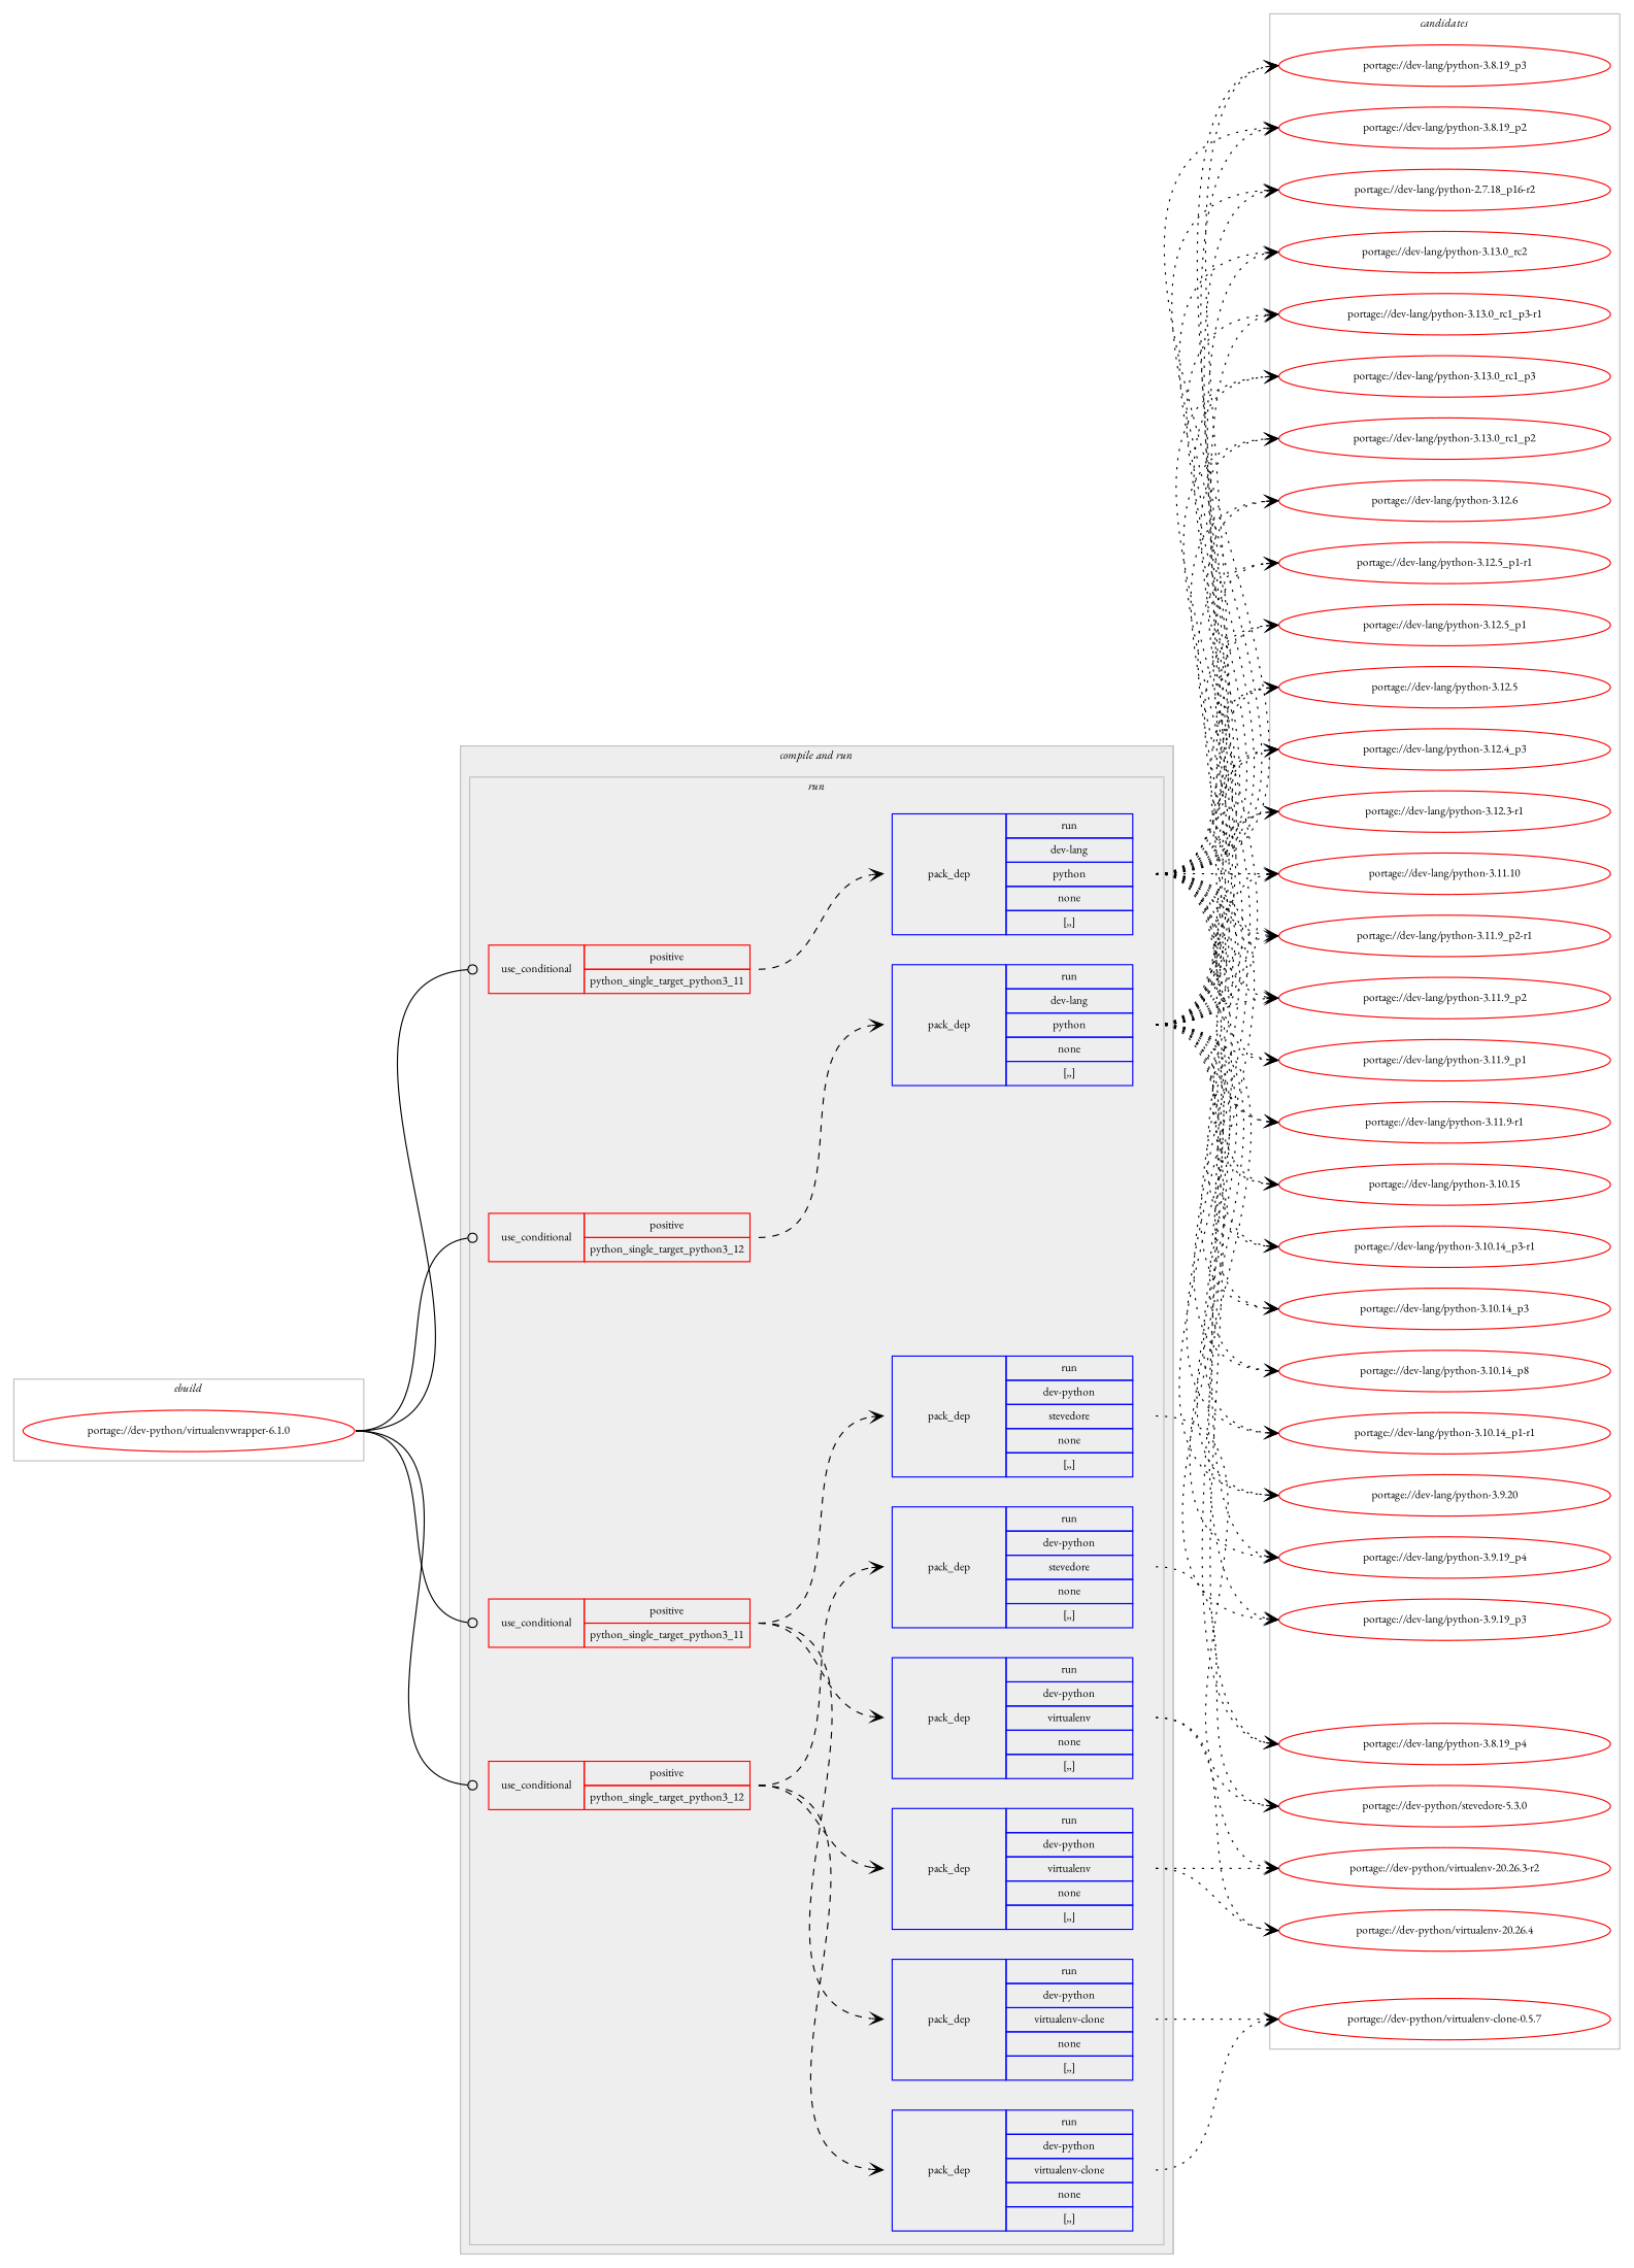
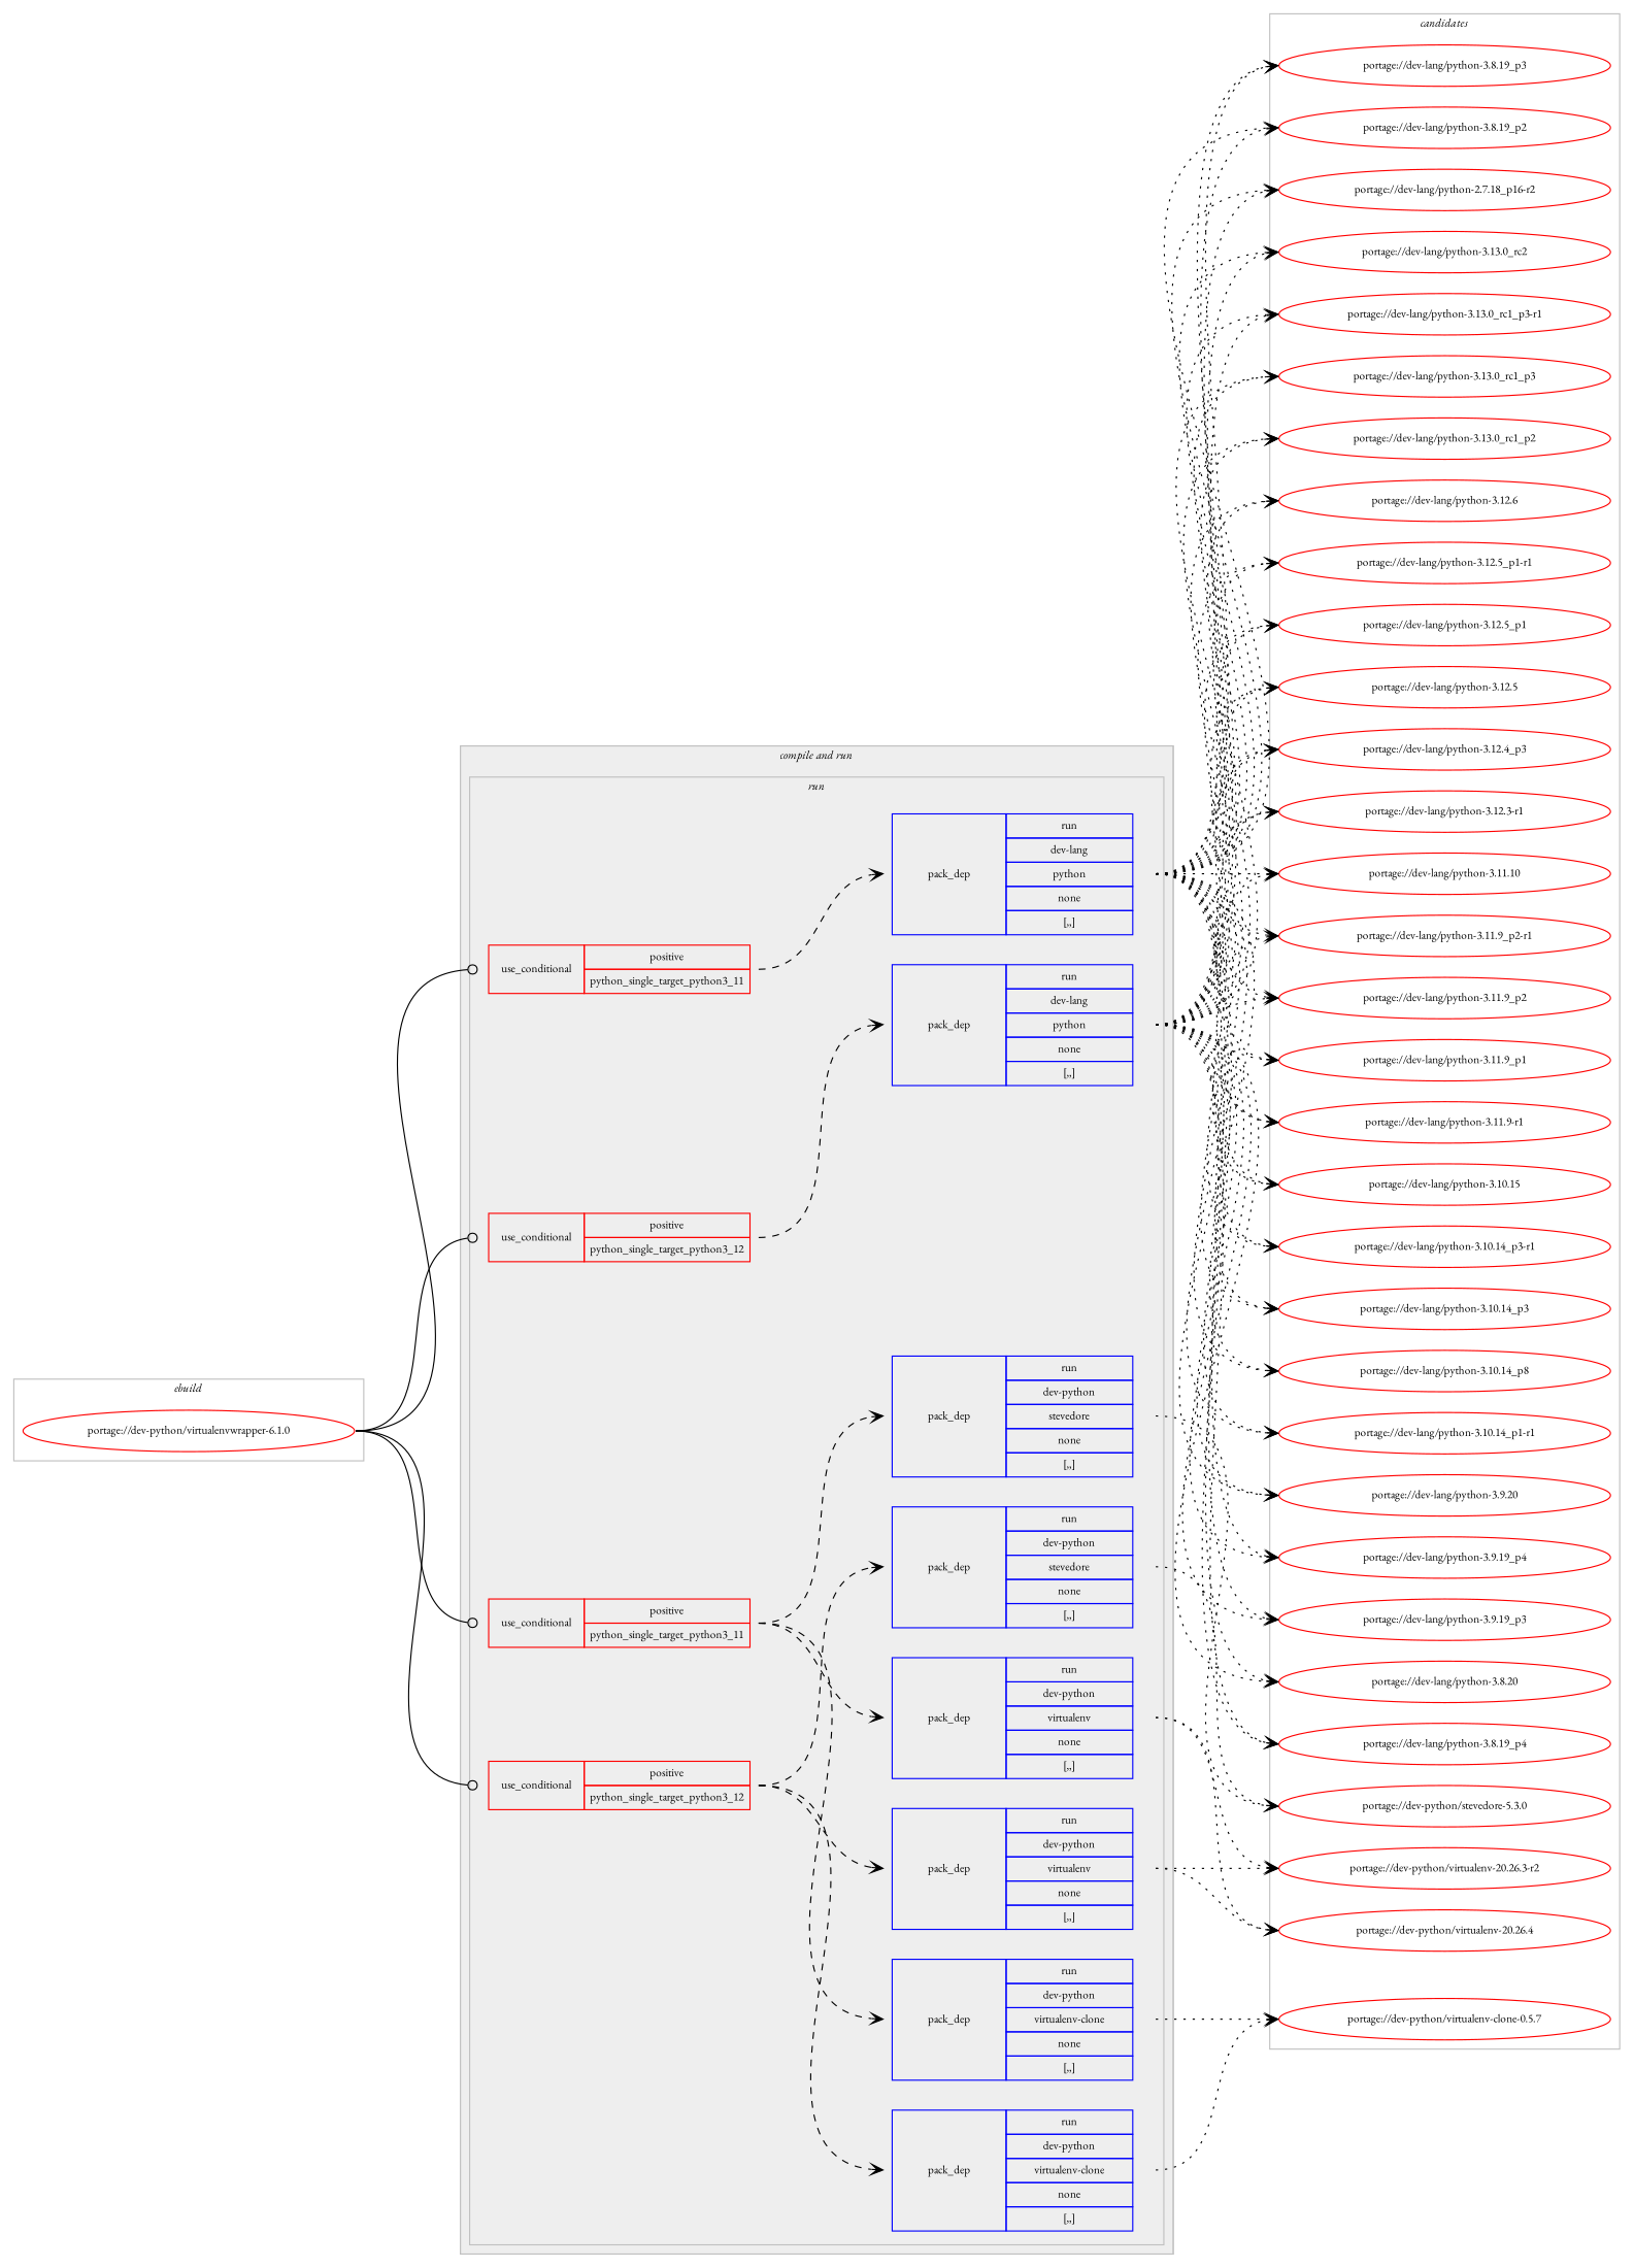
  digraph {
    compound=true
    concentrate=true
    fontname="EB Garamond"
    fontsize=10
    newrank=true
    rankdir=LR
    ranksep=1.5
    node [color=red fontname="EB Garamond" fontsize=10]
    edge [arrowhead=vee fontname="EB Garamond" headport=w style=dotted tailport=e weight=100]
    n1 [label="portage://dev-python/virtualenvwrapper-6.1.0" width=4]
    n2 [color=blue label=<<TABLE BORDER="0" CELLBORDER="1" CELLSPACING="0" CELLPADDING="4" WIDTH="220"><TR><TD ROWSPAN="6" CELLPADDING="30">pack_dep</TD></TR><TR><TD WIDTH="110">run</TD></TR><TR><TD>dev-lang</TD></TR><TR><TD>python</TD></TR><TR><TD>none</TD></TR><TR><TD>[,,]</TD></TR></TABLE>> shape=none]
    n3 [label=<<TABLE BORDER="0" CELLBORDER="1" CELLSPACING="0" CELLPADDING="4"><TR><TD ROWSPAN="3" CELLPADDING="10">use_conditional</TD></TR><TR><TD>positive</TD></TR><TR><TD>python_single_target_python3_11</TD></TR></TABLE>> shape=none]
    n4 [color=blue label=<<TABLE BORDER="0" CELLBORDER="1" CELLSPACING="0" CELLPADDING="4" WIDTH="220"><TR><TD ROWSPAN="6" CELLPADDING="30">pack_dep</TD></TR><TR><TD WIDTH="110">run</TD></TR><TR><TD>dev-python</TD></TR><TR><TD>stevedore</TD></TR><TR><TD>none</TD></TR><TR><TD>[,,]</TD></TR></TABLE>> shape=none]
    n5 [color=blue label=<<TABLE BORDER="0" CELLBORDER="1" CELLSPACING="0" CELLPADDING="4" WIDTH="220"><TR><TD ROWSPAN="6" CELLPADDING="30">pack_dep</TD></TR><TR><TD WIDTH="110">run</TD></TR><TR><TD>dev-python</TD></TR><TR><TD>virtualenv</TD></TR><TR><TD>none</TD></TR><TR><TD>[,,]</TD></TR></TABLE>> shape=none]
    n6 [color=blue label=<<TABLE BORDER="0" CELLBORDER="1" CELLSPACING="0" CELLPADDING="4" WIDTH="220"><TR><TD ROWSPAN="6" CELLPADDING="30">pack_dep</TD></TR><TR><TD WIDTH="110">run</TD></TR><TR><TD>dev-python</TD></TR><TR><TD>virtualenv-clone</TD></TR><TR><TD>none</TD></TR><TR><TD>[,,]</TD></TR></TABLE>> shape=none]
    n7 [label=<<TABLE BORDER="0" CELLBORDER="1" CELLSPACING="0" CELLPADDING="4"><TR><TD ROWSPAN="3" CELLPADDING="10">use_conditional</TD></TR><TR><TD>positive</TD></TR><TR><TD>python_single_target_python3_11</TD></TR></TABLE>> shape=none]
    n8 [color=blue label=<<TABLE BORDER="0" CELLBORDER="1" CELLSPACING="0" CELLPADDING="4" WIDTH="220"><TR><TD ROWSPAN="6" CELLPADDING="30">pack_dep</TD></TR><TR><TD WIDTH="110">run</TD></TR><TR><TD>dev-lang</TD></TR><TR><TD>python</TD></TR><TR><TD>none</TD></TR><TR><TD>[,,]</TD></TR></TABLE>> shape=none]
    n9 [label=<<TABLE BORDER="0" CELLBORDER="1" CELLSPACING="0" CELLPADDING="4"><TR><TD ROWSPAN="3" CELLPADDING="10">use_conditional</TD></TR><TR><TD>positive</TD></TR><TR><TD>python_single_target_python3_12</TD></TR></TABLE>> shape=none]
    n10 [color=blue label=<<TABLE BORDER="0" CELLBORDER="1" CELLSPACING="0" CELLPADDING="4" WIDTH="220"><TR><TD ROWSPAN="6" CELLPADDING="30">pack_dep</TD></TR><TR><TD WIDTH="110">run</TD></TR><TR><TD>dev-python</TD></TR><TR><TD>stevedore</TD></TR><TR><TD>none</TD></TR><TR><TD>[,,]</TD></TR></TABLE>> shape=none]
    n11 [color=blue label=<<TABLE BORDER="0" CELLBORDER="1" CELLSPACING="0" CELLPADDING="4" WIDTH="220"><TR><TD ROWSPAN="6" CELLPADDING="30">pack_dep</TD></TR><TR><TD WIDTH="110">run</TD></TR><TR><TD>dev-python</TD></TR><TR><TD>virtualenv</TD></TR><TR><TD>none</TD></TR><TR><TD>[,,]</TD></TR></TABLE>> shape=none]
    n12 [color=blue label=<<TABLE BORDER="0" CELLBORDER="1" CELLSPACING="0" CELLPADDING="4" WIDTH="220"><TR><TD ROWSPAN="6" CELLPADDING="30">pack_dep</TD></TR><TR><TD WIDTH="110">run</TD></TR><TR><TD>dev-python</TD></TR><TR><TD>virtualenv-clone</TD></TR><TR><TD>none</TD></TR><TR><TD>[,,]</TD></TR></TABLE>> shape=none]
    n13 [label=<<TABLE BORDER="0" CELLBORDER="1" CELLSPACING="0" CELLPADDING="4"><TR><TD ROWSPAN="3" CELLPADDING="10">use_conditional</TD></TR><TR><TD>positive</TD></TR><TR><TD>python_single_target_python3_12</TD></TR></TABLE>> shape=none]
    n14 [label="portage://dev-lang/python-3.13.0_rc2" width=4]
    n15 [label="portage://dev-lang/python-3.13.0_rc1_p3-r1" width=4]
    n16 [label="portage://dev-lang/python-3.13.0_rc1_p3" width=4]
    n17 [label="portage://dev-lang/python-3.13.0_rc1_p2" width=4]
    n18 [label="portage://dev-lang/python-3.12.6" width=4]
    n19 [label="portage://dev-lang/python-3.12.5_p1-r1" width=4]
    n20 [label="portage://dev-lang/python-3.12.5_p1" width=4]
    n21 [label="portage://dev-lang/python-3.12.5" width=4]
    n22 [label="portage://dev-lang/python-3.12.4_p3" width=4]
    n23 [label="portage://dev-lang/python-3.12.3-r1" width=4]
    n24 [label="portage://dev-lang/python-3.11.10" width=4]
    n25 [label="portage://dev-lang/python-3.11.9_p2-r1" width=4]
    n26 [label="portage://dev-lang/python-3.11.9_p2" width=4]
    n27 [label="portage://dev-lang/python-3.11.9_p1" width=4]
    n28 [label="portage://dev-lang/python-3.11.9-r1" width=4]
    n29 [label="portage://dev-lang/python-3.10.15" width=4]
    n30 [label="portage://dev-lang/python-3.10.14_p3-r1" width=4]
    n31 [label="portage://dev-lang/python-3.10.14_p3" width=4]
    n32 [label="portage://dev-lang/python-3.10.14_p8" width=4]
    n33 [label="portage://dev-lang/python-3.10.14_p1-r1" width=4]
    n34 [label="portage://dev-lang/python-3.9.20" width=4]
    n35 [label="portage://dev-lang/python-3.9.19_p4" width=4]
    n36 [label="portage://dev-lang/python-3.9.19_p3" width=4]
+   n37 [label="portage://dev-lang/python-3.8.20" width=4]
    n38 [label="portage://dev-lang/python-3.8.19_p4" width=4]
    n39 [label="portage://dev-lang/python-3.8.19_p3" width=4]
    n40 [label="portage://dev-lang/python-3.8.19_p2" width=4]
    n41 [label="portage://dev-lang/python-2.7.18_p16-r2" width=4]
    n42 [label="portage://dev-python/stevedore-5.3.0" width=4]
    n43 [label="portage://dev-python/virtualenv-20.26.4" width=4]
    n44 [label="portage://dev-python/virtualenv-20.26.3-r2" width=4]
    n45 [label="portage://dev-python/virtualenv-clone-0.5.7" width=4]
    subgraph cluster_1 {
      color=gray
      label=<<i>ebuild</i>>
      n1
    }
    subgraph cluster_2 {
      color=gray
      label=<<i>dependencies</i>>
      subgraph cluster_3 {
        color=gray
        fillcolor="#eeeeee"
        label=<<i>compile</i>>
        style=filled
      }
      subgraph cluster_4 {
        color=gray
        fillcolor="#eeeeee"
        label=<<i>compile and run</i>>
        style=filled
      }
      subgraph cluster_5 {
        color=gray
        fillcolor="#eeeeee"
        label=<<i>run</i>>
        style=filled
        subgraph sub_6 {
          color=gray
          fillcolor="#eeeeee"
          label=<<i>run</i>>
          style=filled
          n3
          subgraph sub_7 {
            color=gray
            fillcolor="#eeeeee"
            label=<<i>run</i>>
            style=filled
            n2
          }
        }
        subgraph sub_8 {
          color=gray
          fillcolor="#eeeeee"
          label=<<i>run</i>>
          style=filled
          n7
          subgraph sub_9 {
            color=gray
            fillcolor="#eeeeee"
            label=<<i>run</i>>
            style=filled
            n4
          }
          subgraph sub_10 {
            color=gray
            fillcolor="#eeeeee"
            label=<<i>run</i>>
            style=filled
            n5
          }
          subgraph sub_11 {
            color=gray
            fillcolor="#eeeeee"
            label=<<i>run</i>>
            style=filled
            n6
          }
        }
        subgraph sub_12 {
          color=gray
          fillcolor="#eeeeee"
          label=<<i>run</i>>
          style=filled
          n9
          subgraph sub_13 {
            color=gray
            fillcolor="#eeeeee"
            label=<<i>run</i>>
            style=filled
            n8
          }
        }
        subgraph sub_14 {
          color=gray
          fillcolor="#eeeeee"
          label=<<i>run</i>>
          style=filled
          n13
          subgraph sub_15 {
            color=gray
            fillcolor="#eeeeee"
            label=<<i>run</i>>
            style=filled
            n10
          }
          subgraph sub_16 {
            color=gray
            fillcolor="#eeeeee"
            label=<<i>run</i>>
            style=filled
            n11
          }
          subgraph sub_17 {
            color=gray
            fillcolor="#eeeeee"
            label=<<i>run</i>>
            style=filled
            n12
          }
        }
      }
    }
    subgraph cluster_18 {
      color=gray
      label=<<i>candidates</i>>
      rank=same
      subgraph sub_19 {
        color=black
        label=<<i>candidates</i>>
        nodesep=1
        rank=same
        n14
        n15
        n16
        n17
        n18
        n19
        n20
        n21
        n22
        n23
        n24
        n25
        n26
        n27
        n28
        n29
        n30
        n31
        n32
        n33
        n34
        n35
        n36
+       n37
        n38
        n39
        n40
        n41
      }
      subgraph sub_20 {
        color=black
        label=<<i>candidates</i>>
        nodesep=1
        rank=same
        n42
      }
      subgraph sub_21 {
        color=black
        label=<<i>candidates</i>>
        nodesep=1
        rank=same
        n43
        n44
      }
      subgraph sub_22 {
        color=black
        label=<<i>candidates</i>>
        nodesep=1
        rank=same
        n45
      }
      subgraph sub_23 {
        color=black
        label=<<i>candidates</i>>
        nodesep=1
        rank=same
        n14
        n15
        n16
        n17
        n18
        n19
        n20
        n21
        n22
        n23
        n24
        n25
        n26
        n27
        n28
        n29
        n30
        n31
        n32
        n33
        n34
        n35
        n36
+       n37
        n38
        n39
        n40
        n41
      }
      subgraph sub_24 {
        color=black
        label=<<i>candidates</i>>
        nodesep=1
        rank=same
        n42
      }
      subgraph sub_25 {
        color=black
        label=<<i>candidates</i>>
        nodesep=1
        rank=same
        n43
        n44
      }
      subgraph sub_26 {
        color=black
        label=<<i>candidates</i>>
        nodesep=1
        rank=same
        n45
      }
    }
    n1 -> n3 [arrowhead=odot style=solid weight=20]
    n1 -> n7 [arrowhead=odot style=solid weight=20]
    n1 -> n9 [arrowhead=odot style=solid weight=20]
    n1 -> n13 [arrowhead=odot style=solid weight=20]
    n2 -> n14
    n2 -> n15
    n2 -> n16
    n2 -> n17
    n2 -> n18
    n2 -> n19
    n2 -> n20
    n2 -> n21
    n2 -> n22
    n2 -> n23
    n2 -> n24
    n2 -> n25
    n2 -> n26
    n2 -> n27
    n2 -> n28
    n2 -> n29
    n2 -> n30
    n2 -> n31
    n2 -> n32
    n2 -> n33
    n2 -> n34
    n2 -> n35
    n2 -> n36
+   n2 -> n37
    n2 -> n38
    n2 -> n39
    n2 -> n40
    n2 -> n41
    n3 -> n2 [style=dashed weight=20]
    n4 -> n42
    n5 -> n43
    n5 -> n44
    n6 -> n45
    n7 -> n4 [style=dashed weight=20]
    n7 -> n5 [style=dashed weight=20]
    n7 -> n6 [style=dashed weight=20]
    n8 -> n14
    n8 -> n15
    n8 -> n16
    n8 -> n17
    n8 -> n18
    n8 -> n19
    n8 -> n20
    n8 -> n21
    n8 -> n22
    n8 -> n23
    n8 -> n24
    n8 -> n25
    n8 -> n26
    n8 -> n27
    n8 -> n28
    n8 -> n29
    n8 -> n30
    n8 -> n31
    n8 -> n32
    n8 -> n33
    n8 -> n34
    n8 -> n35
    n8 -> n36
+   n8 -> n37
    n8 -> n38
    n8 -> n39
    n8 -> n40
    n8 -> n41
    n9 -> n8 [style=dashed weight=20]
    n10 -> n42
    n11 -> n43
    n11 -> n44
    n12 -> n45
    n13 -> n10 [style=dashed weight=20]
    n13 -> n11 [style=dashed weight=20]
    n13 -> n12 [style=dashed weight=20]
  }
